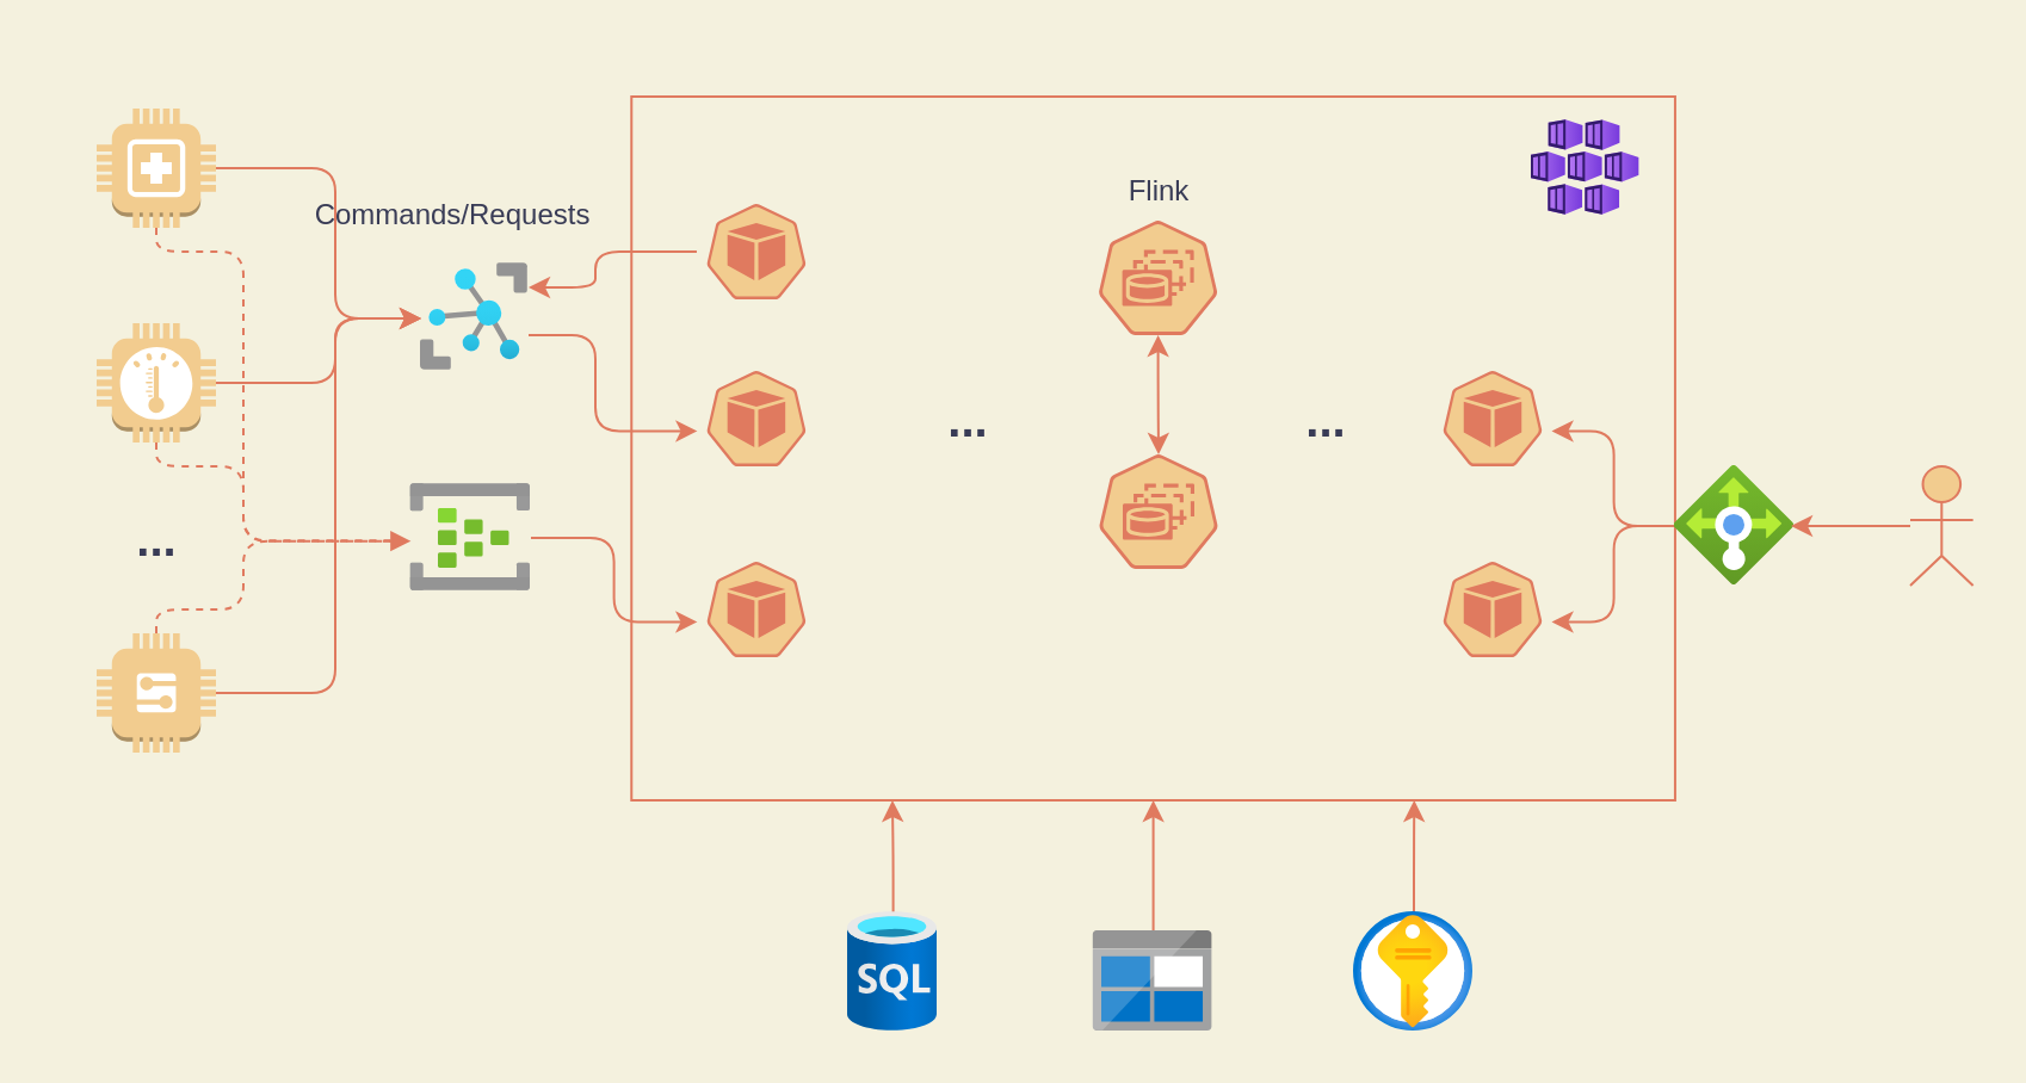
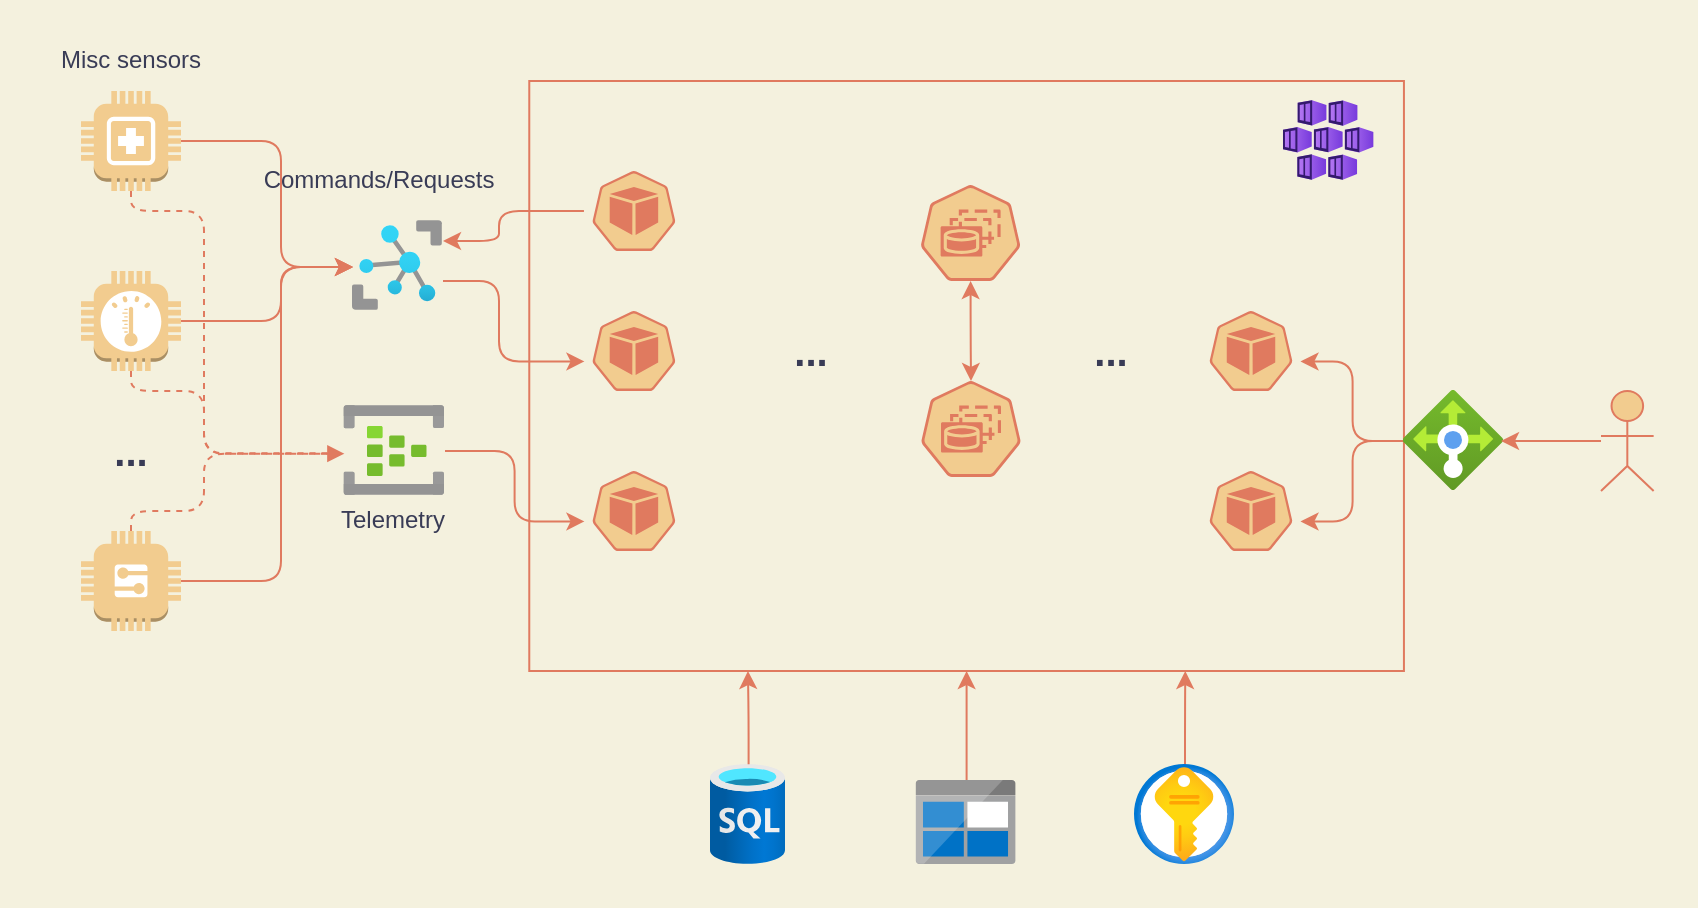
  <mxCell id="0" />
  <mxCell id="1" parent="0" />
  <mxCell id="2" value="" style="group;fontColor=#393C56;" parent="1" vertex="1" connectable="0"><mxGeometry x="264.14" y="40" width="437.33" height="295" as="geometry" /></mxCell>
  <mxCell id="3" value="" style="whiteSpace=wrap;html=1;fillColor=none;strokeColor=#E07A5F;fontColor=#393C56;" parent="2" vertex="1"><mxGeometry width="437.33" height="295" as="geometry" /></mxCell>
  <mxCell id="4" value="" style="aspect=fixed;html=1;points=[];align=center;image;fontSize=12;image=img/lib/azure2/containers/Kubernetes_Services.svg;fillColor=#F2CC8F;strokeColor=#E07A5F;fontColor=#393C56;labelBackgroundColor=#F4F1DE;" parent="2" vertex="1"><mxGeometry x="377.33" y="10" width="45.33" height="40" as="geometry" /></mxCell>
  <mxCell id="5" value="" style="html=1;dashed=0;whitespace=wrap;points=[[0.005,0.63,0],[0.1,0.2,0],[0.9,0.2,0],[0.5,0,0],[0.995,0.63,0],[0.72,0.99,0],[0.5,1,0],[0.28,0.99,0]];shape=mxgraph.kubernetes.icon;prIcon=pod;fillColor=#F2CC8F;strokeColor=#E07A5F;fontColor=#393C56;" parent="2" vertex="1"><mxGeometry x="27.33" y="45" width="50" height="40" as="geometry" /></mxCell>
  <mxCell id="6" value="" style="html=1;dashed=0;whitespace=wrap;points=[[0.005,0.63,0],[0.1,0.2,0],[0.9,0.2,0],[0.5,0,0],[0.995,0.63,0],[0.72,0.99,0],[0.5,1,0],[0.28,0.99,0]];shape=mxgraph.kubernetes.icon;prIcon=pod;fillColor=#F2CC8F;strokeColor=#E07A5F;fontColor=#393C56;" parent="2" vertex="1"><mxGeometry x="27.33" y="115" width="50" height="40" as="geometry" /></mxCell>
  <mxCell id="7" value="" style="html=1;dashed=0;whitespace=wrap;points=[[0.005,0.63,0],[0.1,0.2,0],[0.9,0.2,0],[0.5,0,0],[0.995,0.63,0],[0.72,0.99,0],[0.5,1,0],[0.28,0.99,0]];shape=mxgraph.kubernetes.icon;prIcon=pod;fillColor=#F2CC8F;strokeColor=#E07A5F;fontColor=#393C56;" parent="2" vertex="1"><mxGeometry x="27.33" y="195" width="50" height="40" as="geometry" /></mxCell>
  <mxCell id="8" value="" style="html=1;dashed=0;whitespace=wrap;points=[[0.005,0.63,0],[0.1,0.2,0],[0.9,0.2,0],[0.5,0,0],[0.995,0.63,0],[0.72,0.99,0],[0.5,1,0],[0.28,0.99,0]];shape=mxgraph.kubernetes.icon;prIcon=pod;fillColor=#F2CC8F;strokeColor=#E07A5F;fontColor=#393C56;" parent="2" vertex="1"><mxGeometry x="335.86" y="115" width="50" height="40" as="geometry" /></mxCell>
  <mxCell id="9" value="" style="html=1;dashed=0;whitespace=wrap;points=[[0.005,0.63,0],[0.1,0.2,0],[0.9,0.2,0],[0.5,0,0],[0.995,0.63,0],[0.72,0.99,0],[0.5,1,0],[0.28,0.99,0]];shape=mxgraph.kubernetes.icon;prIcon=pod;fillColor=#F2CC8F;strokeColor=#E07A5F;fontColor=#393C56;" parent="2" vertex="1"><mxGeometry x="335.86" y="195" width="50" height="40" as="geometry" /></mxCell>
  <mxCell id="10" value="" style="group;fontColor=#393C56;" parent="2" vertex="1" connectable="0"><mxGeometry x="195.86" y="150" width="50" height="75" as="geometry" /></mxCell>
  <mxCell id="11" value="" style="html=1;dashed=0;whitespace=wrap;fillColor=#F2CC8F;strokeColor=#E07A5F;points=[[0.005,0.63,0],[0.1,0.2,0],[0.9,0.2,0],[0.5,0,0],[0.995,0.63,0],[0.72,0.99,0],[0.5,1,0],[0.28,0.99,0]];shape=mxgraph.kubernetes.icon;prIcon=sts;rounded=0;sketch=0;fontColor=#393C56;" parent="10" vertex="1"><mxGeometry width="50" height="48" as="geometry" /></mxCell>
  <mxCell id="12" value="" style="group;fontColor=#393C56;" parent="2" vertex="1" connectable="0"><mxGeometry x="195.66" y="30" width="50" height="70" as="geometry" /></mxCell>
  <mxCell id="13" value="" style="html=1;dashed=0;whitespace=wrap;fillColor=#F2CC8F;strokeColor=#E07A5F;points=[[0.005,0.63,0],[0.1,0.2,0],[0.9,0.2,0],[0.5,0,0],[0.995,0.63,0],[0.72,0.99,0],[0.5,1,0],[0.28,0.99,0]];shape=mxgraph.kubernetes.icon;prIcon=sts;rounded=0;sketch=0;fontColor=#393C56;" parent="12" vertex="1"><mxGeometry y="22" width="50" height="48" as="geometry" /></mxCell>
- <mxCell id="14" value="Flink" style="text;html=1;align=center;verticalAlign=middle;resizable=0;points=[];autosize=1;strokeColor=none;fontColor=#393C56;" parent="12" vertex="1"><mxGeometry x="5" width="40" height="20" as="geometry" /></mxCell>
  <mxCell id="15" style="edgeStyle=orthogonalEdgeStyle;curved=0;rounded=1;sketch=0;orthogonalLoop=1;jettySize=auto;html=1;entryX=0.5;entryY=0;entryDx=0;entryDy=0;entryPerimeter=0;fontColor=#393C56;strokeColor=#E07A5F;fillColor=#F2CC8F;startArrow=classic;startFill=1;labelBackgroundColor=#F4F1DE;" parent="2" source="13" target="11" edge="1"><mxGeometry relative="1" as="geometry" /></mxCell>
  <mxCell id="16" value="&lt;b&gt;&lt;font style=&quot;font-size: 20px&quot;&gt;...&lt;/font&gt;&lt;/b&gt;" style="text;html=1;align=center;verticalAlign=middle;resizable=0;points=[];autosize=1;strokeColor=none;fontColor=#393C56;" parent="2" vertex="1"><mxGeometry x="275.86" y="125" width="30" height="20" as="geometry" /></mxCell>
  <mxCell id="17" value="&lt;b&gt;&lt;font style=&quot;font-size: 20px&quot;&gt;...&lt;/font&gt;&lt;/b&gt;" style="text;html=1;align=center;verticalAlign=middle;resizable=0;points=[];autosize=1;strokeColor=none;fontColor=#393C56;" parent="1" vertex="1"><mxGeometry x="50" y="215" width="30" height="20" as="geometry" /></mxCell>
  <mxCell id="18" style="edgeStyle=orthogonalEdgeStyle;orthogonalLoop=1;jettySize=auto;html=1;entryX=-0.018;entryY=0.525;entryDx=0;entryDy=0;entryPerimeter=0;dashed=1;endArrow=none;endFill=0;strokeColor=#E07A5F;fontColor=#393C56;labelBackgroundColor=#F4F1DE;" parent="1" source="20" target="30" edge="1"><mxGeometry relative="1" as="geometry"><Array as="points"><mxPoint x="65.47" y="195" /><mxPoint x="101.47" y="195" /><mxPoint x="101.47" y="227" /></Array></mxGeometry></mxCell>
  <mxCell id="19" style="edgeStyle=orthogonalEdgeStyle;curved=0;rounded=1;sketch=0;orthogonalLoop=1;jettySize=auto;html=1;fontColor=#393C56;startArrow=none;startFill=0;strokeColor=#E07A5F;fillColor=#F2CC8F;labelBackgroundColor=#F4F1DE;" parent="1" source="20" target="28" edge="1"><mxGeometry relative="1" as="geometry"><Array as="points"><mxPoint x="140" y="160" /><mxPoint x="140" y="133" /></Array></mxGeometry></mxCell>
  <mxCell id="20" value="" style="outlineConnect=0;dashed=0;verticalLabelPosition=bottom;verticalAlign=top;align=center;html=1;shape=mxgraph.aws3.thermostat;fillColor=#F2CC8F;strokeColor=#E07A5F;fontColor=#393C56;" parent="1" vertex="1"><mxGeometry x="40" y="135" width="50" height="50" as="geometry" /></mxCell>
  <mxCell id="21" style="edgeStyle=orthogonalEdgeStyle;orthogonalLoop=1;jettySize=auto;html=1;entryX=-0.005;entryY=0.531;entryDx=0;entryDy=0;entryPerimeter=0;endArrow=none;endFill=0;dashed=1;strokeColor=#E07A5F;fontColor=#393C56;labelBackgroundColor=#F4F1DE;" parent="1" source="23" target="30" edge="1"><mxGeometry relative="1" as="geometry"><Array as="points"><mxPoint x="65.47" y="105" /><mxPoint x="101.47" y="105" /><mxPoint x="101.47" y="227" /></Array></mxGeometry></mxCell>
  <mxCell id="22" style="edgeStyle=orthogonalEdgeStyle;curved=0;rounded=1;sketch=0;orthogonalLoop=1;jettySize=auto;html=1;fontColor=#393C56;startArrow=none;startFill=0;strokeColor=#E07A5F;fillColor=#F2CC8F;labelBackgroundColor=#F4F1DE;" parent="1" source="23" target="28" edge="1"><mxGeometry relative="1" as="geometry"><Array as="points"><mxPoint x="140" y="70" /><mxPoint x="140" y="133" /></Array></mxGeometry></mxCell>
  <mxCell id="23" value="" style="outlineConnect=0;dashed=0;verticalLabelPosition=bottom;verticalAlign=top;align=center;html=1;shape=mxgraph.aws3.medical_emergency;fillColor=#F2CC8F;strokeColor=#E07A5F;fontColor=#393C56;" parent="1" vertex="1"><mxGeometry x="40" y="45" width="50" height="50" as="geometry" /></mxCell>
  <mxCell id="24" style="edgeStyle=orthogonalEdgeStyle;orthogonalLoop=1;jettySize=auto;html=1;entryX=-0.001;entryY=0.53;entryDx=0;entryDy=0;entryPerimeter=0;dashed=1;endArrow=block;endFill=1;strokeColor=#E07A5F;fontColor=#393C56;labelBackgroundColor=#F4F1DE;" parent="1" source="26" target="30" edge="1"><mxGeometry relative="1" as="geometry"><Array as="points"><mxPoint x="65.47" y="255" /><mxPoint x="101.47" y="255" /><mxPoint x="101.47" y="227" /></Array></mxGeometry></mxCell>
  <mxCell id="25" style="edgeStyle=orthogonalEdgeStyle;curved=0;rounded=1;sketch=0;orthogonalLoop=1;jettySize=auto;html=1;fontColor=#393C56;startArrow=none;startFill=0;strokeColor=#E07A5F;fillColor=#F2CC8F;labelBackgroundColor=#F4F1DE;" parent="1" source="26" target="28" edge="1"><mxGeometry relative="1" as="geometry"><Array as="points"><mxPoint x="140" y="290" /><mxPoint x="140" y="133" /></Array></mxGeometry></mxCell>
  <mxCell id="26" value="" style="outlineConnect=0;dashed=0;verticalLabelPosition=bottom;verticalAlign=top;align=center;html=1;shape=mxgraph.aws3.generic;fillColor=#F2CC8F;strokeColor=#E07A5F;fontColor=#393C56;" parent="1" vertex="1"><mxGeometry x="40" y="265" width="50" height="50" as="geometry" /></mxCell>
  <mxCell id="27" style="edgeStyle=orthogonalEdgeStyle;curved=0;rounded=1;sketch=0;orthogonalLoop=1;jettySize=auto;html=1;entryX=0.005;entryY=0.63;entryDx=0;entryDy=0;entryPerimeter=0;fontColor=#393C56;startArrow=none;startFill=0;strokeColor=#E07A5F;fillColor=#F2CC8F;labelBackgroundColor=#F4F1DE;" parent="1" source="28" target="6" edge="1"><mxGeometry relative="1" as="geometry"><Array as="points"><mxPoint x="249" y="140" /><mxPoint x="249" y="180" /></Array></mxGeometry></mxCell>
  <mxCell id="28" value="" style="aspect=fixed;html=1;points=[];align=center;image;fontSize=12;image=img/lib/azure2/iot/IoT_Hub.svg;fillColor=#F2CC8F;strokeColor=#E07A5F;fontColor=#393C56;labelBackgroundColor=#F4F1DE;" parent="1" vertex="1"><mxGeometry x="176" y="110" width="45" height="45" as="geometry" /></mxCell>
  <mxCell id="29" style="edgeStyle=orthogonalEdgeStyle;curved=0;rounded=1;sketch=0;orthogonalLoop=1;jettySize=auto;html=1;entryX=0.005;entryY=0.63;entryDx=0;entryDy=0;entryPerimeter=0;fontColor=#393C56;startArrow=none;startFill=0;strokeColor=#E07A5F;fillColor=#F2CC8F;labelBackgroundColor=#F4F1DE;" parent="1" source="30" target="7" edge="1"><mxGeometry relative="1" as="geometry" /></mxCell>
  <mxCell id="30" value="" style="aspect=fixed;html=1;points=[];align=center;image;fontSize=12;image=img/lib/azure2/iot/Event_Hubs.svg;fillColor=#F2CC8F;strokeColor=#E07A5F;fontColor=#393C56;labelBackgroundColor=#F4F1DE;" parent="1" vertex="1"><mxGeometry x="171.75" y="202.5" width="50.25" height="45" as="geometry" /></mxCell>
  <mxCell id="31" style="edgeStyle=orthogonalEdgeStyle;curved=0;rounded=1;sketch=0;orthogonalLoop=1;jettySize=auto;html=1;entryX=0.25;entryY=1;entryDx=0;entryDy=0;fontColor=#393C56;strokeColor=#E07A5F;fillColor=#F2CC8F;labelBackgroundColor=#F4F1DE;" parent="1" source="32" target="3" edge="1"><mxGeometry relative="1" as="geometry" /></mxCell>
  <mxCell id="32" value="" style="aspect=fixed;html=1;points=[];align=center;image;fontSize=12;image=img/lib/azure2/databases/SQL_Database.svg;rounded=0;sketch=0;fontColor=#393C56;strokeColor=#E07A5F;fillColor=#F2CC8F;labelBackgroundColor=#F4F1DE;" parent="1" vertex="1"><mxGeometry x="355" y="382" width="37.5" height="50" as="geometry" /></mxCell>
  <mxCell id="33" style="edgeStyle=orthogonalEdgeStyle;curved=0;rounded=1;sketch=0;orthogonalLoop=1;jettySize=auto;html=1;entryX=0.5;entryY=1;entryDx=0;entryDy=0;fontColor=#393C56;strokeColor=#E07A5F;fillColor=#F2CC8F;labelBackgroundColor=#F4F1DE;" parent="1" source="34" target="3" edge="1"><mxGeometry relative="1" as="geometry" /></mxCell>
  <mxCell id="34" value="" style="aspect=fixed;html=1;points=[];align=center;image;fontSize=12;image=img/lib/mscae/BlobBlock.svg;rounded=0;sketch=0;fontColor=#393C56;strokeColor=#E07A5F;fillColor=#F2CC8F;labelBackgroundColor=#F4F1DE;" parent="1" vertex="1"><mxGeometry x="457.81" y="390" width="50" height="42" as="geometry" /></mxCell>
  <mxCell id="35" style="edgeStyle=orthogonalEdgeStyle;curved=0;rounded=1;sketch=0;orthogonalLoop=1;jettySize=auto;html=1;entryX=0.75;entryY=1;entryDx=0;entryDy=0;fontColor=#393C56;strokeColor=#E07A5F;fillColor=#F2CC8F;labelBackgroundColor=#F4F1DE;" parent="1" source="36" target="3" edge="1"><mxGeometry relative="1" as="geometry" /></mxCell>
  <mxCell id="36" value="" style="aspect=fixed;html=1;points=[];align=center;image;fontSize=12;image=img/lib/azure2/security/Key_Vaults.svg;rounded=0;sketch=0;fontColor=#393C56;strokeColor=#E07A5F;fillColor=#F2CC8F;labelBackgroundColor=#F4F1DE;" parent="1" vertex="1"><mxGeometry x="567" y="382" width="50" height="50" as="geometry" /></mxCell>
  <mxCell id="37" style="edgeStyle=orthogonalEdgeStyle;curved=0;rounded=1;sketch=0;orthogonalLoop=1;jettySize=auto;html=1;entryX=0.995;entryY=0.63;entryDx=0;entryDy=0;entryPerimeter=0;fontColor=#393C56;strokeColor=#E07A5F;fillColor=#F2CC8F;labelBackgroundColor=#F4F1DE;" parent="1" source="39" target="8" edge="1"><mxGeometry relative="1" as="geometry" /></mxCell>
  <mxCell id="38" style="edgeStyle=orthogonalEdgeStyle;curved=0;rounded=1;sketch=0;orthogonalLoop=1;jettySize=auto;html=1;entryX=0.995;entryY=0.63;entryDx=0;entryDy=0;entryPerimeter=0;fontColor=#393C56;strokeColor=#E07A5F;fillColor=#F2CC8F;labelBackgroundColor=#F4F1DE;" parent="1" source="39" target="9" edge="1"><mxGeometry relative="1" as="geometry" /></mxCell>
  <mxCell id="39" value="" style="aspect=fixed;html=1;points=[];align=center;image;fontSize=12;image=img/lib/azure2/networking/Load_Balancers.svg;rounded=0;sketch=0;fontColor=#393C56;strokeColor=#E07A5F;fillColor=#F2CC8F;labelBackgroundColor=#F4F1DE;" parent="1" vertex="1"><mxGeometry x="701.47" y="195" width="50" height="50" as="geometry" /></mxCell>
  <mxCell id="40" style="edgeStyle=orthogonalEdgeStyle;curved=0;rounded=1;sketch=0;orthogonalLoop=1;jettySize=auto;html=1;entryX=0.971;entryY=0.5;entryDx=0;entryDy=0;entryPerimeter=0;fontColor=#393C56;strokeColor=#E07A5F;fillColor=#F2CC8F;labelBackgroundColor=#F4F1DE;" parent="1" source="41" target="39" edge="1"><mxGeometry relative="1" as="geometry" /></mxCell>
  <mxCell id="41" value="" style="html=1;outlineConnect=0;whiteSpace=wrap;fillColor=#F2CC8F;verticalLabelPosition=bottom;verticalAlign=top;align=center;shape=mxgraph.archimate3.actor;rounded=0;sketch=0;fontColor=#393C56;strokeColor=#E07A5F;" parent="1" vertex="1"><mxGeometry x="800" y="195" width="26.32" height="50" as="geometry" /></mxCell>
  <mxCell id="42" value="&lt;b&gt;&lt;font style=&quot;font-size: 20px&quot;&gt;...&lt;/font&gt;&lt;/b&gt;" style="text;html=1;align=center;verticalAlign=middle;resizable=0;points=[];autosize=1;strokeColor=none;fontColor=#393C56;" parent="1" vertex="1"><mxGeometry x="390" y="165" width="30" height="20" as="geometry" /></mxCell>
  <mxCell id="43" style="edgeStyle=orthogonalEdgeStyle;curved=0;rounded=1;sketch=0;orthogonalLoop=1;jettySize=auto;html=1;fontColor=#393C56;startArrow=none;startFill=0;strokeColor=#E07A5F;fillColor=#F2CC8F;labelBackgroundColor=#F4F1DE;" parent="1" source="5" target="28" edge="1"><mxGeometry relative="1" as="geometry"><Array as="points"><mxPoint x="249" y="105" /><mxPoint x="249" y="120" /></Array></mxGeometry></mxCell>
+ <mxCell id="44" value="Misc sensors" style="text;html=1;align=center;verticalAlign=middle;resizable=0;points=[];autosize=1;strokeColor=none;fontColor=#393C56;" parent="1" vertex="1"><mxGeometry x="20" y="20" width="90" height="20" as="geometry" /></mxCell>
+ <mxCell id="45" value="Telemetry" style="text;html=1;align=center;verticalAlign=middle;resizable=0;points=[];autosize=1;strokeColor=none;fontColor=#393C56;" parent="1" vertex="1"><mxGeometry x="161" y="250" width="70" height="20" as="geometry" /></mxCell>
  <mxCell id="46" value="Commands/Requests" style="text;html=1;align=center;verticalAlign=middle;resizable=0;points=[];autosize=1;strokeColor=none;fontColor=#393C56;" parent="1" vertex="1"><mxGeometry x="124.14" y="80" width="130" height="20" as="geometry" /></mxCell>
